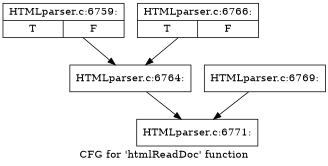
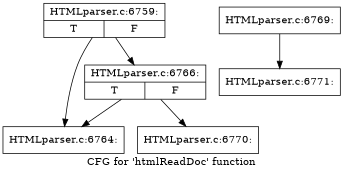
  digraph {
    label="CFG for 'htmlReadDoc' function"
    node [shape=record]
    n1 [label="{HTMLparser.c:6759:|{<s0>T|<s1>F}}"]
    n2 [label="{HTMLparser.c:6764:}"]
    n3 [label="{HTMLparser.c:6766:|{<s0>T|<s1>F}}"]
    n4 [label="{HTMLparser.c:6771:}"]
+   n5 [label="{HTMLparser.c:6770:}"]
    n6 [label="{HTMLparser.c:6769:}"]
    n1 -> n2
-   n2 -> n4
+   n1 -> n3
    n3 -> n2
+   n3 -> n5
    n6 -> n4
  }
